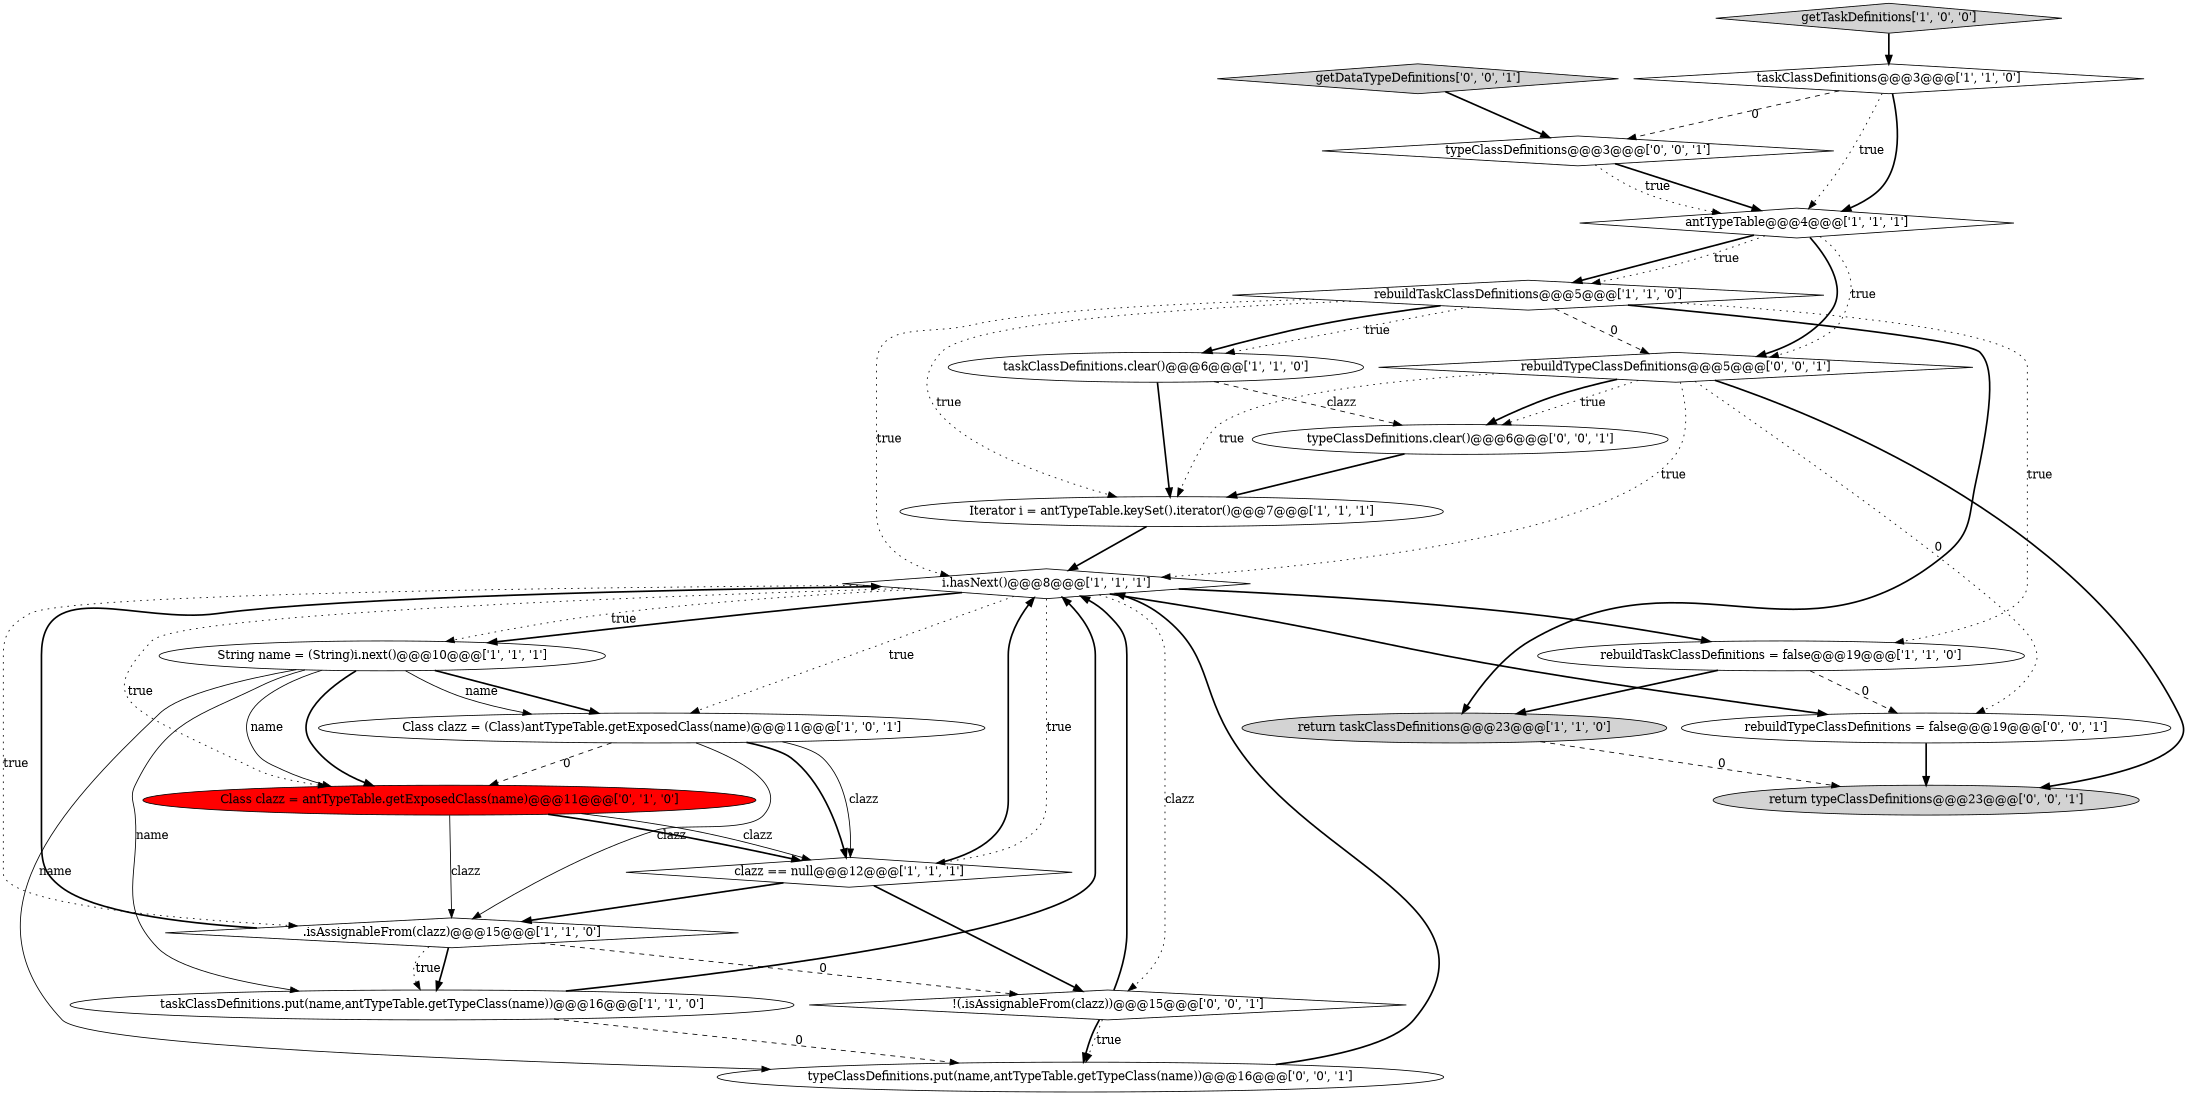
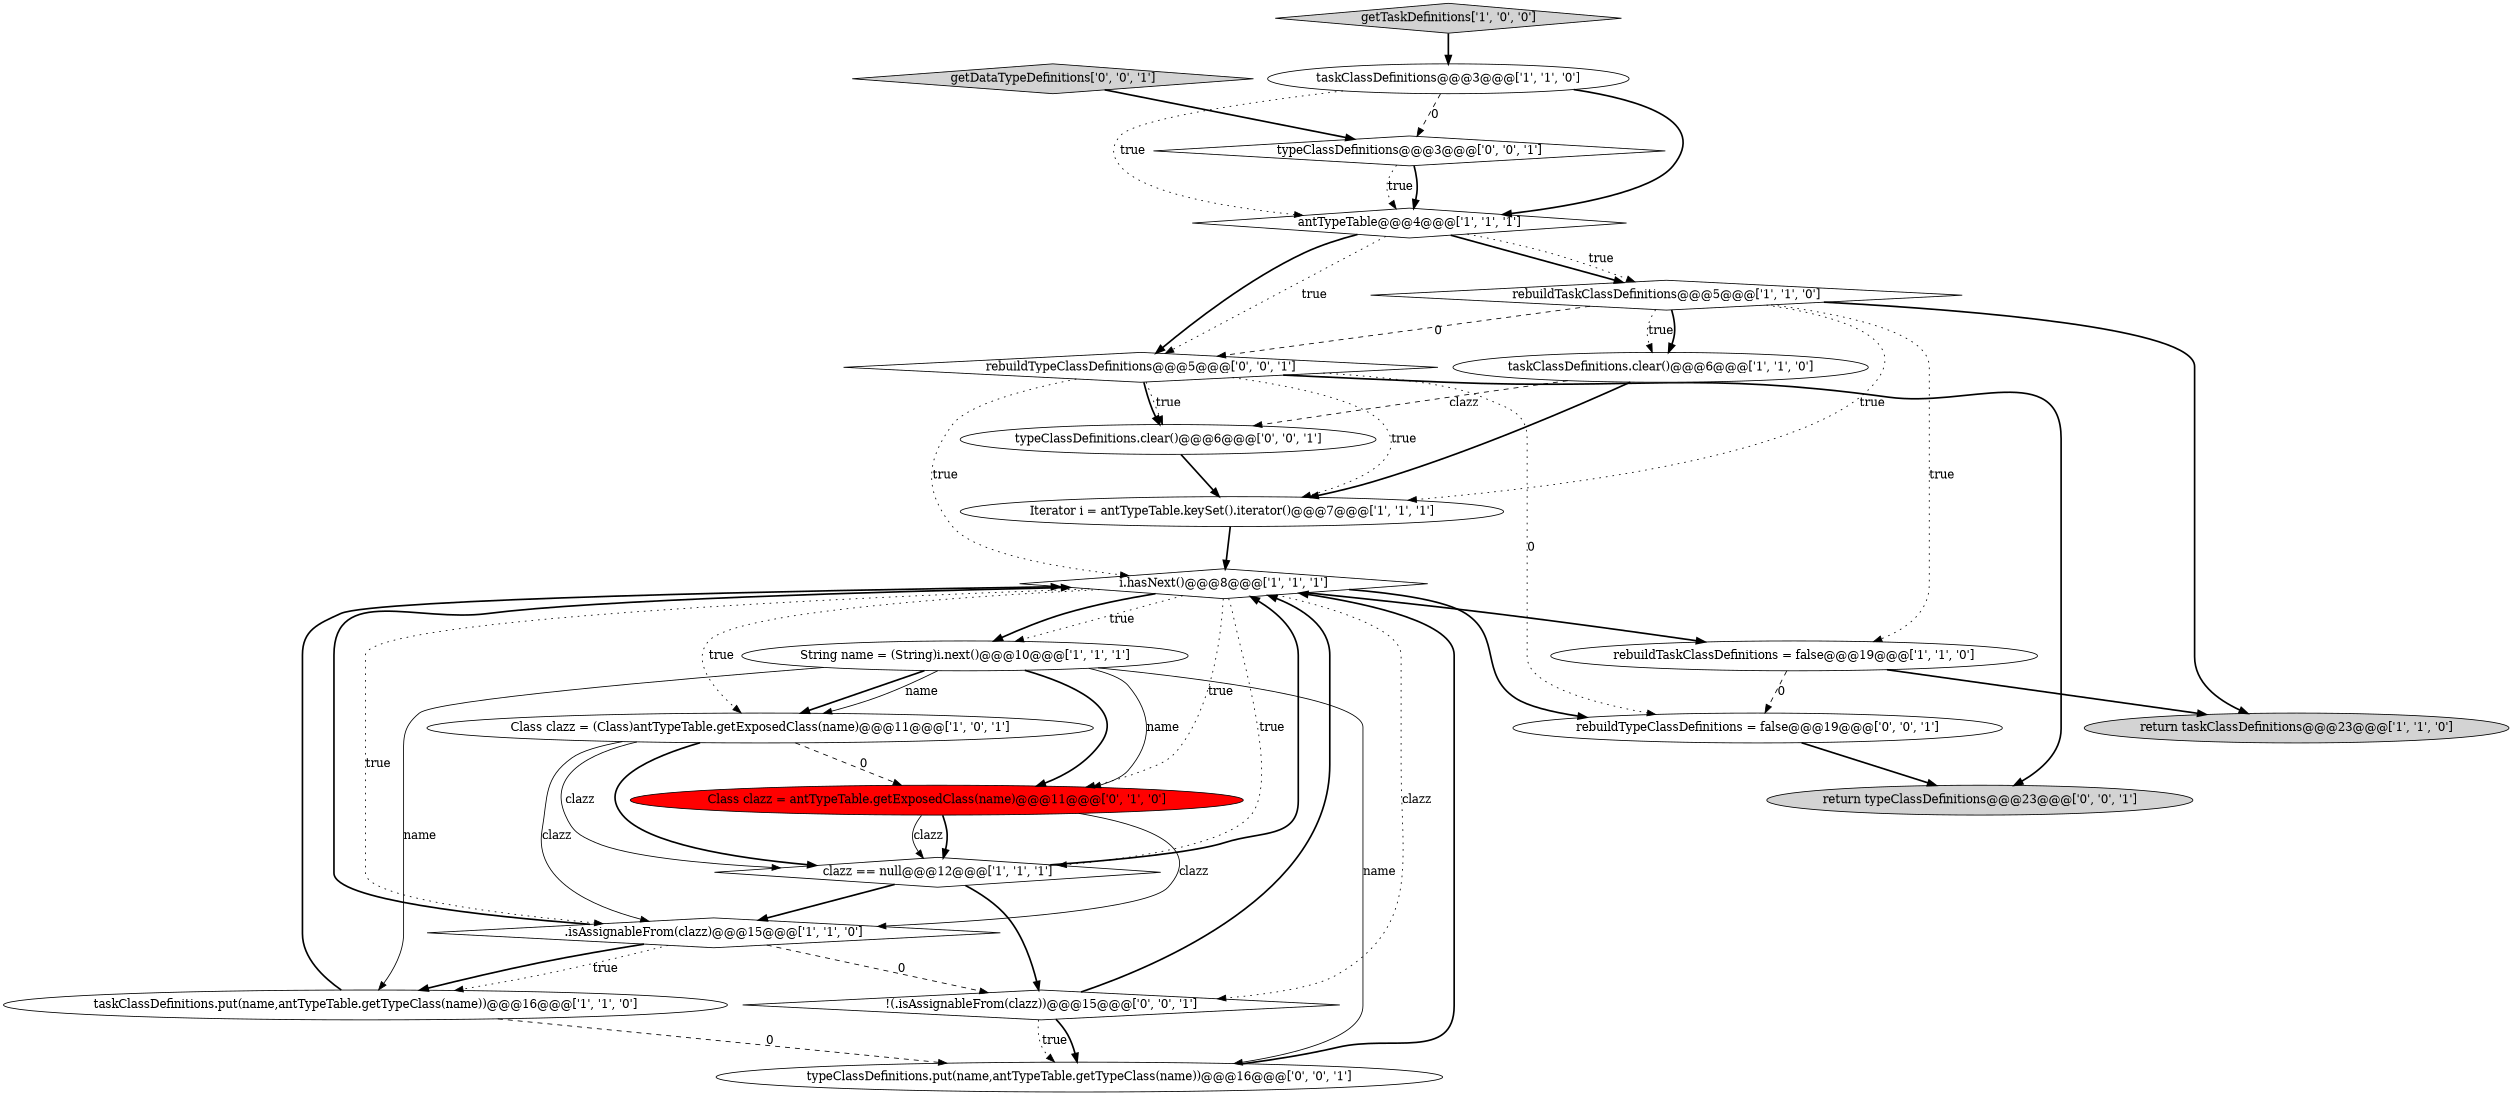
  digraph {
    node [fillcolor=white shape=ellipse style=filled]
    edge [style=bold]
    n1 [label="Iterator i = antTypeTable.keySet().iterator()@@@7@@@['1', '1', '1']"]
    n2 [label="i.hasNext()@@@8@@@['1', '1', '1']" shape=diamond]
    n3 [label="Class clazz = (Class)antTypeTable.getExposedClass(name)@@@11@@@['1', '0', '1']"]
    n4 [label=".isAssignableFrom(clazz)@@@15@@@['1', '1', '0']" shape=diamond]
    n5 [label="clazz == null@@@12@@@['1', '1', '1']" shape=diamond]
    n6 [fillcolor=red label="Class clazz = antTypeTable.getExposedClass(name)@@@11@@@['0', '1', '0']"]
    n7 [label="String name = (String)i.next()@@@10@@@['1', '1', '1']"]
    n8 [label="rebuildTypeClassDefinitions = false@@@19@@@['0', '0', '1']"]
    n9 [label="!(.isAssignableFrom(clazz))@@@15@@@['0', '0', '1']" shape=diamond]
    n10 [label="rebuildTaskClassDefinitions = false@@@19@@@['1', '1', '0']"]
    n11 [label="taskClassDefinitions.put(name,antTypeTable.getTypeClass(name))@@@16@@@['1', '1', '0']"]
    n12 [fillcolor=lightgray label="getTaskDefinitions['1', '0', '0']" shape=diamond]
-   n13 [label="taskClassDefinitions@@@3@@@['1', '1', '0']" shape=diamond]
+   n13 [label="taskClassDefinitions@@@3@@@['1', '1', '0']"]
    n14 [label="antTypeTable@@@4@@@['1', '1', '1']" shape=diamond]
    n15 [label="typeClassDefinitions@@@3@@@['0', '0', '1']" shape=diamond]
    n16 [label="rebuildTypeClassDefinitions@@@5@@@['0', '0', '1']" shape=diamond]
    n17 [label="rebuildTaskClassDefinitions@@@5@@@['1', '1', '0']" shape=diamond]
    n18 [label="typeClassDefinitions.clear()@@@6@@@['0', '0', '1']"]
    n19 [fillcolor=lightgray label="return typeClassDefinitions@@@23@@@['0', '0', '1']"]
    n20 [fillcolor=lightgray label="return taskClassDefinitions@@@23@@@['1', '1', '0']"]
    n21 [label="taskClassDefinitions.clear()@@@6@@@['1', '1', '0']"]
    n22 [label="typeClassDefinitions.put(name,antTypeTable.getTypeClass(name))@@@16@@@['0', '0', '1']"]
    n23 [fillcolor=lightgray label="getDataTypeDefinitions['0', '0', '1']" shape=diamond]
    n1 -> n2
    n2 -> n3 [label=true style=dotted]
    n2 -> n4 [label=true style=dotted]
    n2 -> n5 [label=true style=dotted]
    n2 -> n6 [label=true style=dotted]
    n2 -> n7
    n2 -> n7 [label=true style=dotted]
    n2 -> n8
    n2 -> n9 [label=clazz style=dotted]
    n2 -> n10
    n3 -> n4 [label=clazz style=solid]
    n3 -> n5 [label=clazz style=solid]
    n3 -> n5
    n3 -> n6 [label=0 style=dashed]
    n4 -> n2
    n4 -> n9 [label=0 style=dashed]
    n4 -> n11 [label=true style=dotted]
    n4 -> n11
    n5 -> n2
    n5 -> n4
    n5 -> n9
    n6 -> n4 [label=clazz style=solid]
    n6 -> n5
    n6 -> n5 [label=clazz style=solid]
    n7 -> n3
    n7 -> n3 [label=name style=solid]
    n7 -> n6 [label=name style=solid]
    n7 -> n6
    n7 -> n11 [label=name style=solid]
    n7 -> n22 [label=name style=solid]
    n8 -> n19
    n9 -> n2
    n9 -> n22 [label=true style=dotted]
    n9 -> n22
    n10 -> n8 [label=0 style=dashed]
    n10 -> n20
    n11 -> n2
    n11 -> n22 [label=0 style=dashed]
    n12 -> n13
    n13 -> n14
    n13 -> n14 [label=true style=dotted]
    n13 -> n15 [label=0 style=dashed]
    n14 -> n16
    n14 -> n16 [label=true style=dotted]
    n14 -> n17
    n14 -> n17 [label=true style=dotted]
    n15 -> n14
    n15 -> n14 [label=true style=dotted]
    n16 -> n1 [label=true style=dotted]
    n16 -> n2 [label=true style=dotted]
    n16 -> n8 [label=0 style=dotted]
    n16 -> n18 [label=true style=dotted]
    n16 -> n18
    n16 -> n19
    n17 -> n1 [label=true style=dotted]
-   n17 -> n2 [label=true style=dotted]
    n17 -> n10 [label=true style=dotted]
    n17 -> n16 [label=0 style=dashed]
    n17 -> n20
    n17 -> n21 [label=true style=dotted]
    n17 -> n21
    n18 -> n1
-   n20 -> n19 [label=0 style=dashed]
    n21 -> n1
    n21 -> n18 [label=clazz style=dashed]
    n22 -> n2
    n23 -> n15
  }
